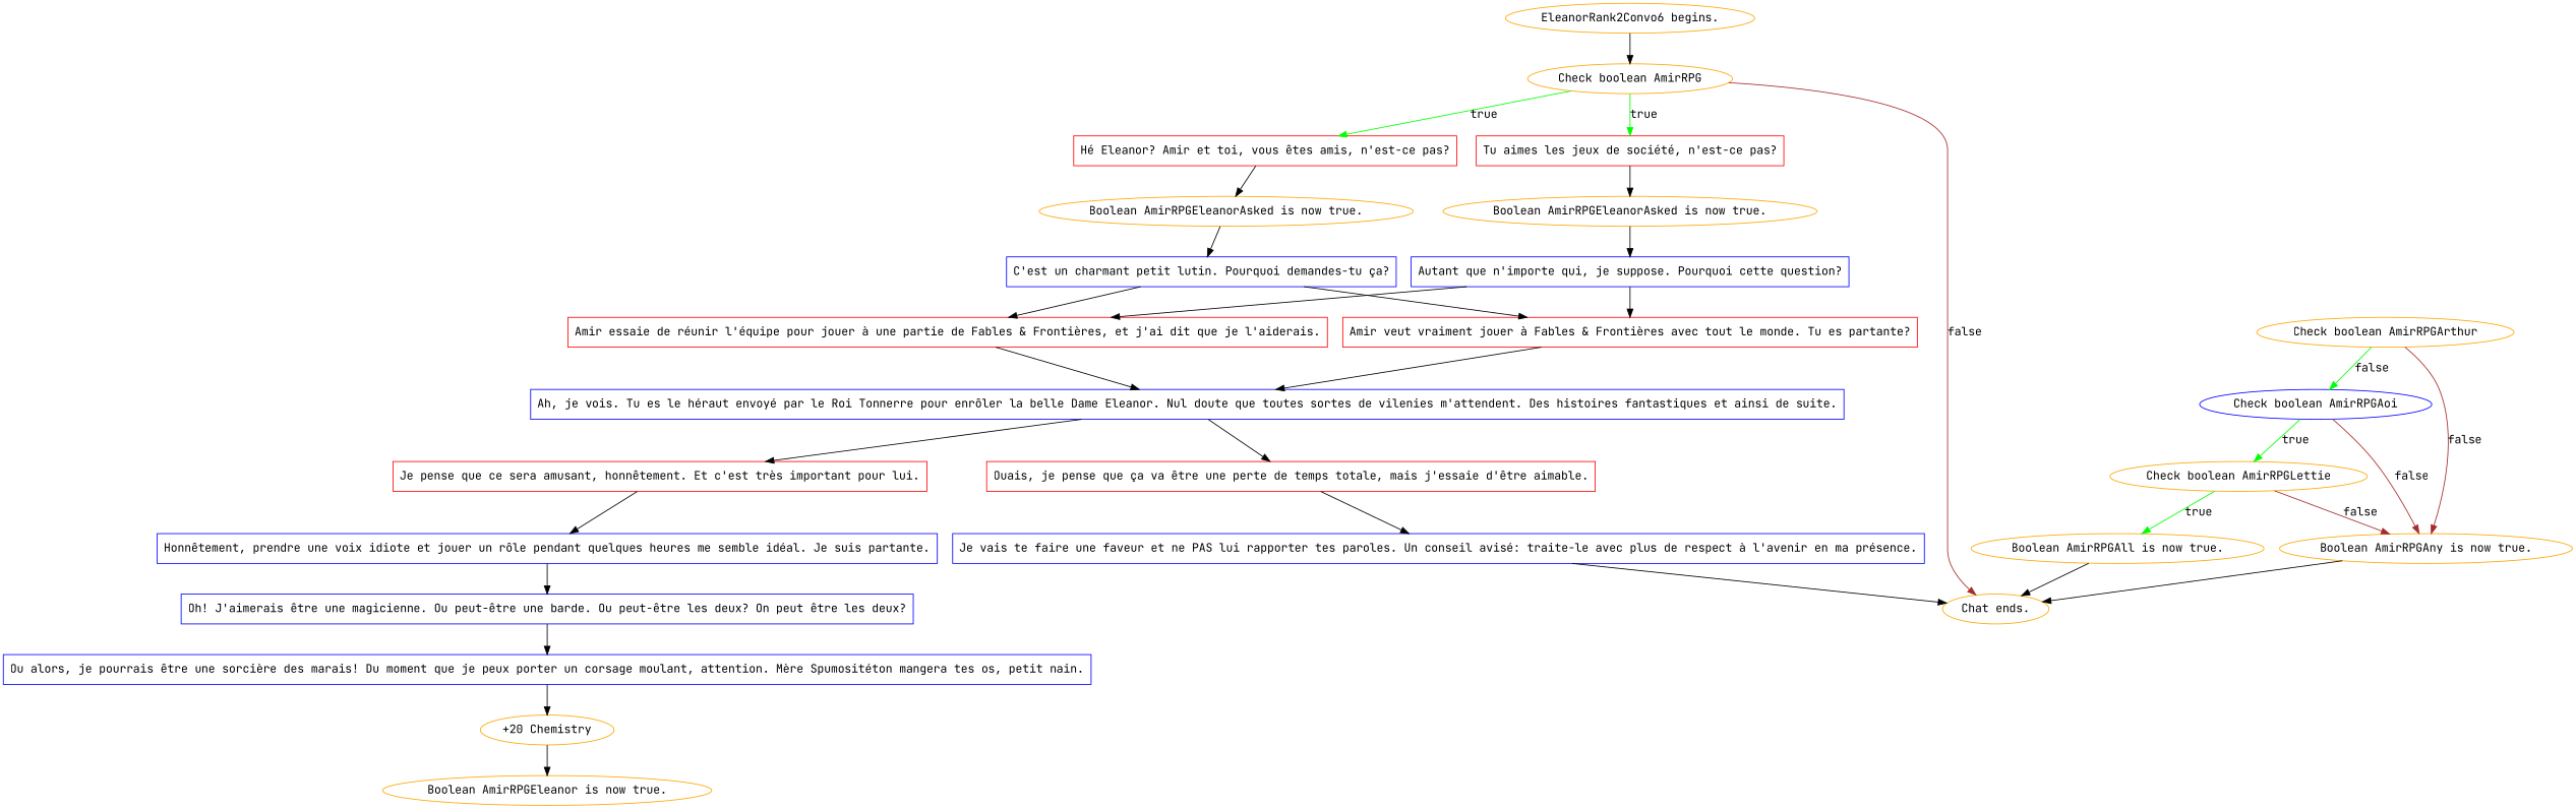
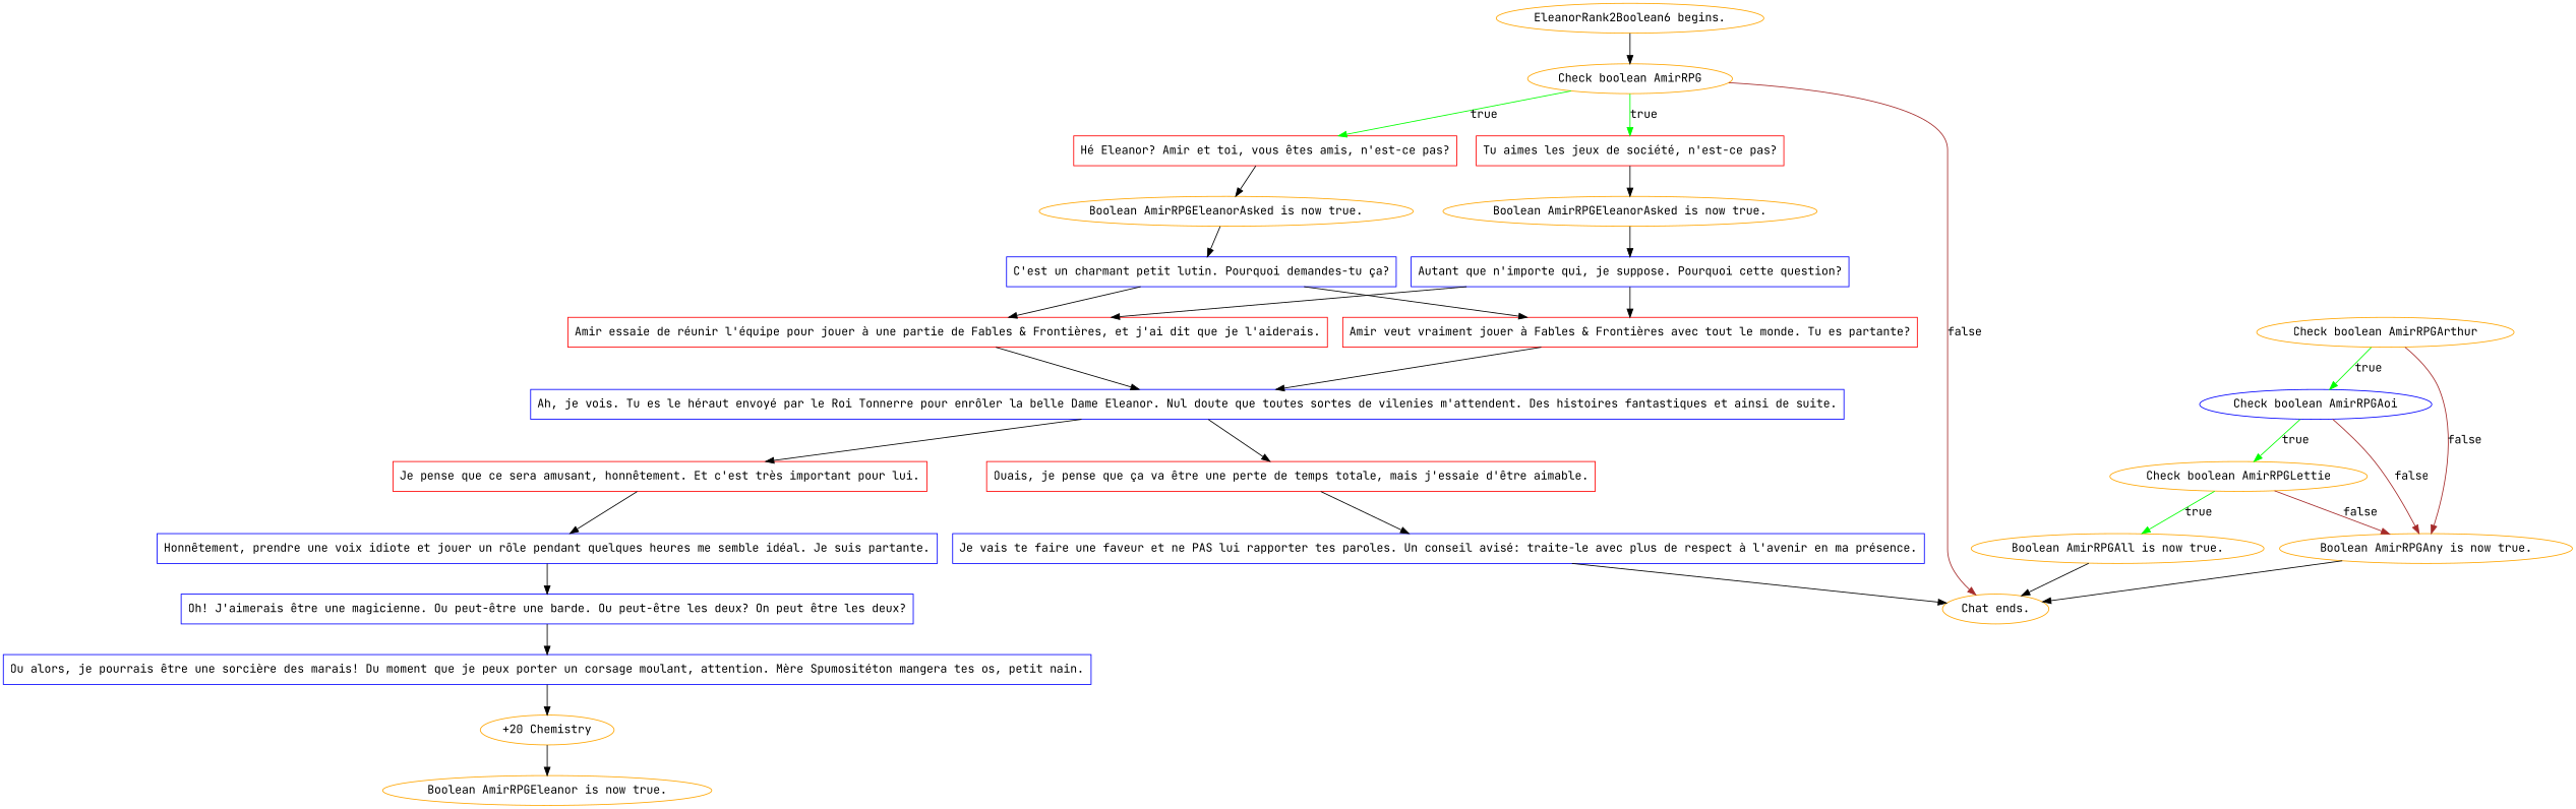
  digraph {
    fontname="JetBrains Mono"
    node [color=orange fontname="JetBrains Mono" shape=box]
    edge [fontname="JetBrains Mono"]
    n1 [label="Check boolean AmirRPG" shape=""]
-   "EleanorRank2Convo6 begins." [shape=""]
+   "EleanorRank2Convo6 begins." [label="EleanorRank2Boolean6 begins." shape=""]
    n3 [color=red label="Hé Eleanor? Amir et toi, vous êtes amis, n'est-ce pas?"]
    n4 [color=red label="Tu aimes les jeux de société, n'est-ce pas?"]
    "Chat ends." [shape=""]
    n6 [label="Boolean AmirRPGEleanorAsked is now true." shape=""]
    n7 [label="Boolean AmirRPGEleanorAsked is now true." shape=""]
    n8 [color=blue label="C'est un charmant petit lutin. Pourquoi demandes-tu ça?"]
    n9 [color=blue label="Autant que n'importe qui, je suppose. Pourquoi cette question?"]
    n10 [color=red label="Amir essaie de réunir l'équipe pour jouer à une partie de Fables & Frontières, et j'ai dit que je l'aiderais."]
    n11 [color=red label="Amir veut vraiment jouer à Fables & Frontières avec tout le monde. Tu es partante?"]
    n12 [color=blue label="Ah, je vois. Tu es le héraut envoyé par le Roi Tonnerre pour enrôler la belle Dame Eleanor. Nul doute que toutes sortes de vilenies m'attendent. Des histoires fantastiques et ainsi de suite."]
    n13 [color=red label="Ouais, je pense que ça va être une perte de temps totale, mais j'essaie d'être aimable."]
    n14 [color=red label="Je pense que ce sera amusant, honnêtement. Et c'est très important pour lui."]
    n15 [color=blue label="Je vais te faire une faveur et ne PAS lui rapporter tes paroles. Un conseil avisé: traite-le avec plus de respect à l'avenir en ma présence."]
    n16 [color=blue label="Honnêtement, prendre une voix idiote et jouer un rôle pendant quelques heures me semble idéal. Je suis partante."]
    n17 [color=blue label="Oh! J'aimerais être une magicienne. Ou peut-être une barde. Ou peut-être les deux? On peut être les deux?"]
    n18 [color=blue label="Ou alors, je pourrais être une sorcière des marais! Du moment que je peux porter un corsage moulant, attention. Mère Spumositéton mangera tes os, petit nain."]
    n19 [label="+20 Chemistry" shape=""]
    n20 [label="Boolean AmirRPGEleanor is now true." shape=""]
    n21 [label="Check boolean AmirRPGArthur" shape=""]
    n22 [label="Boolean AmirRPGAny is now true." shape=""]
    n23 [color=blue label="Check boolean AmirRPGAoi" shape=""]
    n24 [label="Check boolean AmirRPGLettie" shape=""]
    n25 [label="Boolean AmirRPGAll is now true." shape=""]
    n1 -> n3 [color=green label=true]
    n1 -> n4 [color=green label=true]
    n1 -> "Chat ends." [color=brown label=false]
    "EleanorRank2Convo6 begins." -> n1
    n3 -> n6
    n4 -> n7
    n6 -> n8
    n7 -> n9
    n8 -> n10
    n8 -> n11
    n9 -> n10
    n9 -> n11
    n10 -> n12
    n11 -> n12
    n12 -> n13
    n12 -> n14
    n13 -> n15
    n14 -> n16
    n15 -> "Chat ends."
    n16 -> n17
    n17 -> n18
    n18 -> n19
    n19 -> n20
    n21 -> n22 [color=brown label=false]
-   n21 -> n23 [color=green label=false]
+   n21 -> n23 [color=green label=true]
    n22 -> "Chat ends."
    n23 -> n22 [color=brown label=false]
    n23 -> n24 [color=green label=true]
    n24 -> n22 [color=brown label=false]
    n24 -> n25 [color=green label=true]
    n25 -> "Chat ends."
  }
